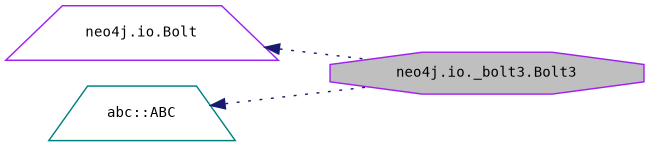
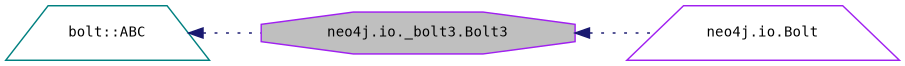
  digraph {
    fontname="DejaVu Sans Mono"
    rankdir=LR
    node [color=purple fillcolor=white fontname="DejaVu Sans Mono" fontsize=10 shape=trapezium style=filled]
    edge [color=midnightblue dir=back fontname="DejaVu Sans Mono" fontsize=10 labelfontname=Helvetica labelfontsize=10 style=dotted]
    n1 [fillcolor=grey75 fontcolor=black height=0.2 label="neo4j.io._bolt3.Bolt3" shape=octagon width=0.4]
    n2 [height=0.2 label="neo4j.io.Bolt" width=0.4]
-   n3 [color=teal height=0.2 label="abc::ABC" width=0.4]
-   n2 -> n1
+   n3 [color=teal height=0.2 label="bolt::ABC" width=0.4]
+   n1 -> n2
    n3 -> n1
  }
